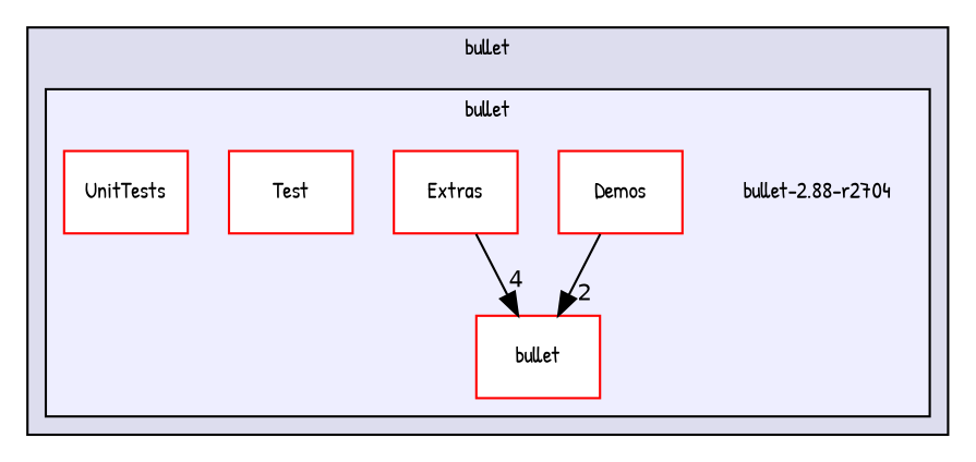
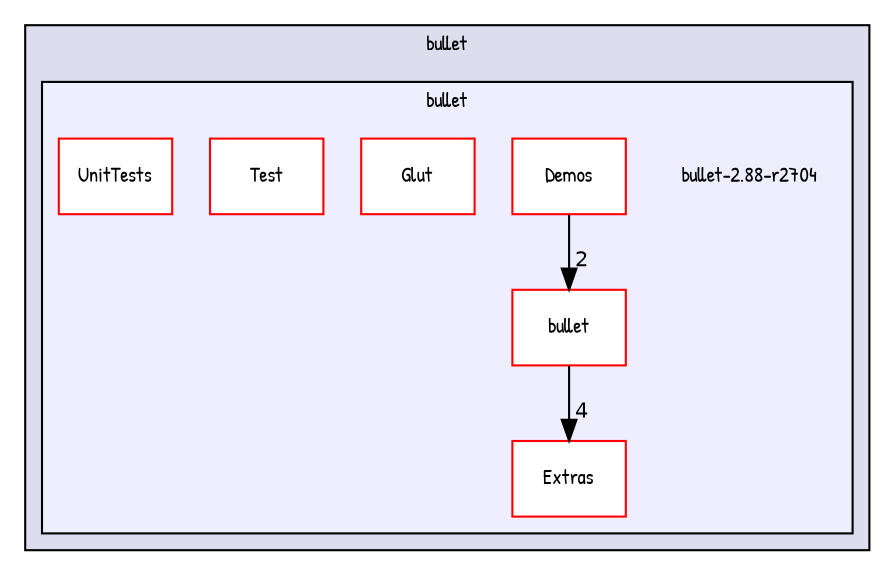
  digraph {
    compound=true
    fontname="Patrick Hand"
    node [fontname="Patrick Hand" fontsize=10 shape=box color=red fillcolor=white style=filled]
    edge [fontname="Patrick Hand" labeldistance=1.5 labelfontname=Helvetica labelfontsize=10]
    n1 [label="bullet-2.88-r2704" shape=plaintext color="" fillcolor="" style=""]
    n2 [label=Demos]
    n3 [label=Extras]
+   n4 [label=Glut]
    n5 [label=bullet]
    n6 [label=Test]
    n7 [label=UnitTests]
    subgraph cluster_1 {
      bgcolor="#ddddee"
      fontsize=10
      label=bullet
      pencolor=black
      subgraph cluster_2 {
        bgcolor="#eeeeff"
        fontsize=10
        label=bullet
        pencolor=black
        n1
        n2
        n3
+       n4
        n5
        n6
        n7
      }
    }
    n2 -> n5 [headlabel=2]
-   n3 -> n5 [headlabel=4]
+   n5 -> n3 [headlabel=4]
  }
